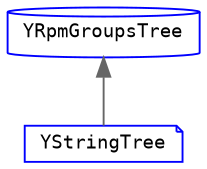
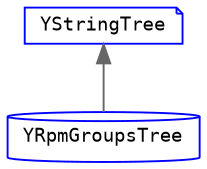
  digraph {
    rankdir=TB
    fontname="DejaVu Sans Mono"
    node [color=blue fillcolor=white fontname="DejaVu Sans Mono" fontsize=10 style=filled]
    n1 [height=0.2 label=YStringTree shape=note width=0.4]
    n2 [height=0.2 label=YRpmGroupsTree shape=cylinder width=0.4]
-   n2 -> n1 [color=gray40 dir=back fontname="DejaVu Sans Mono" fontsize=10 labelfontname=Helvetica labelfontsize=10 style=solid]
+   n1 -> n2 [color=gray40 dir=back fontname="DejaVu Sans Mono" fontsize=10 labelfontname=Helvetica labelfontsize=10 style=solid]
  }
